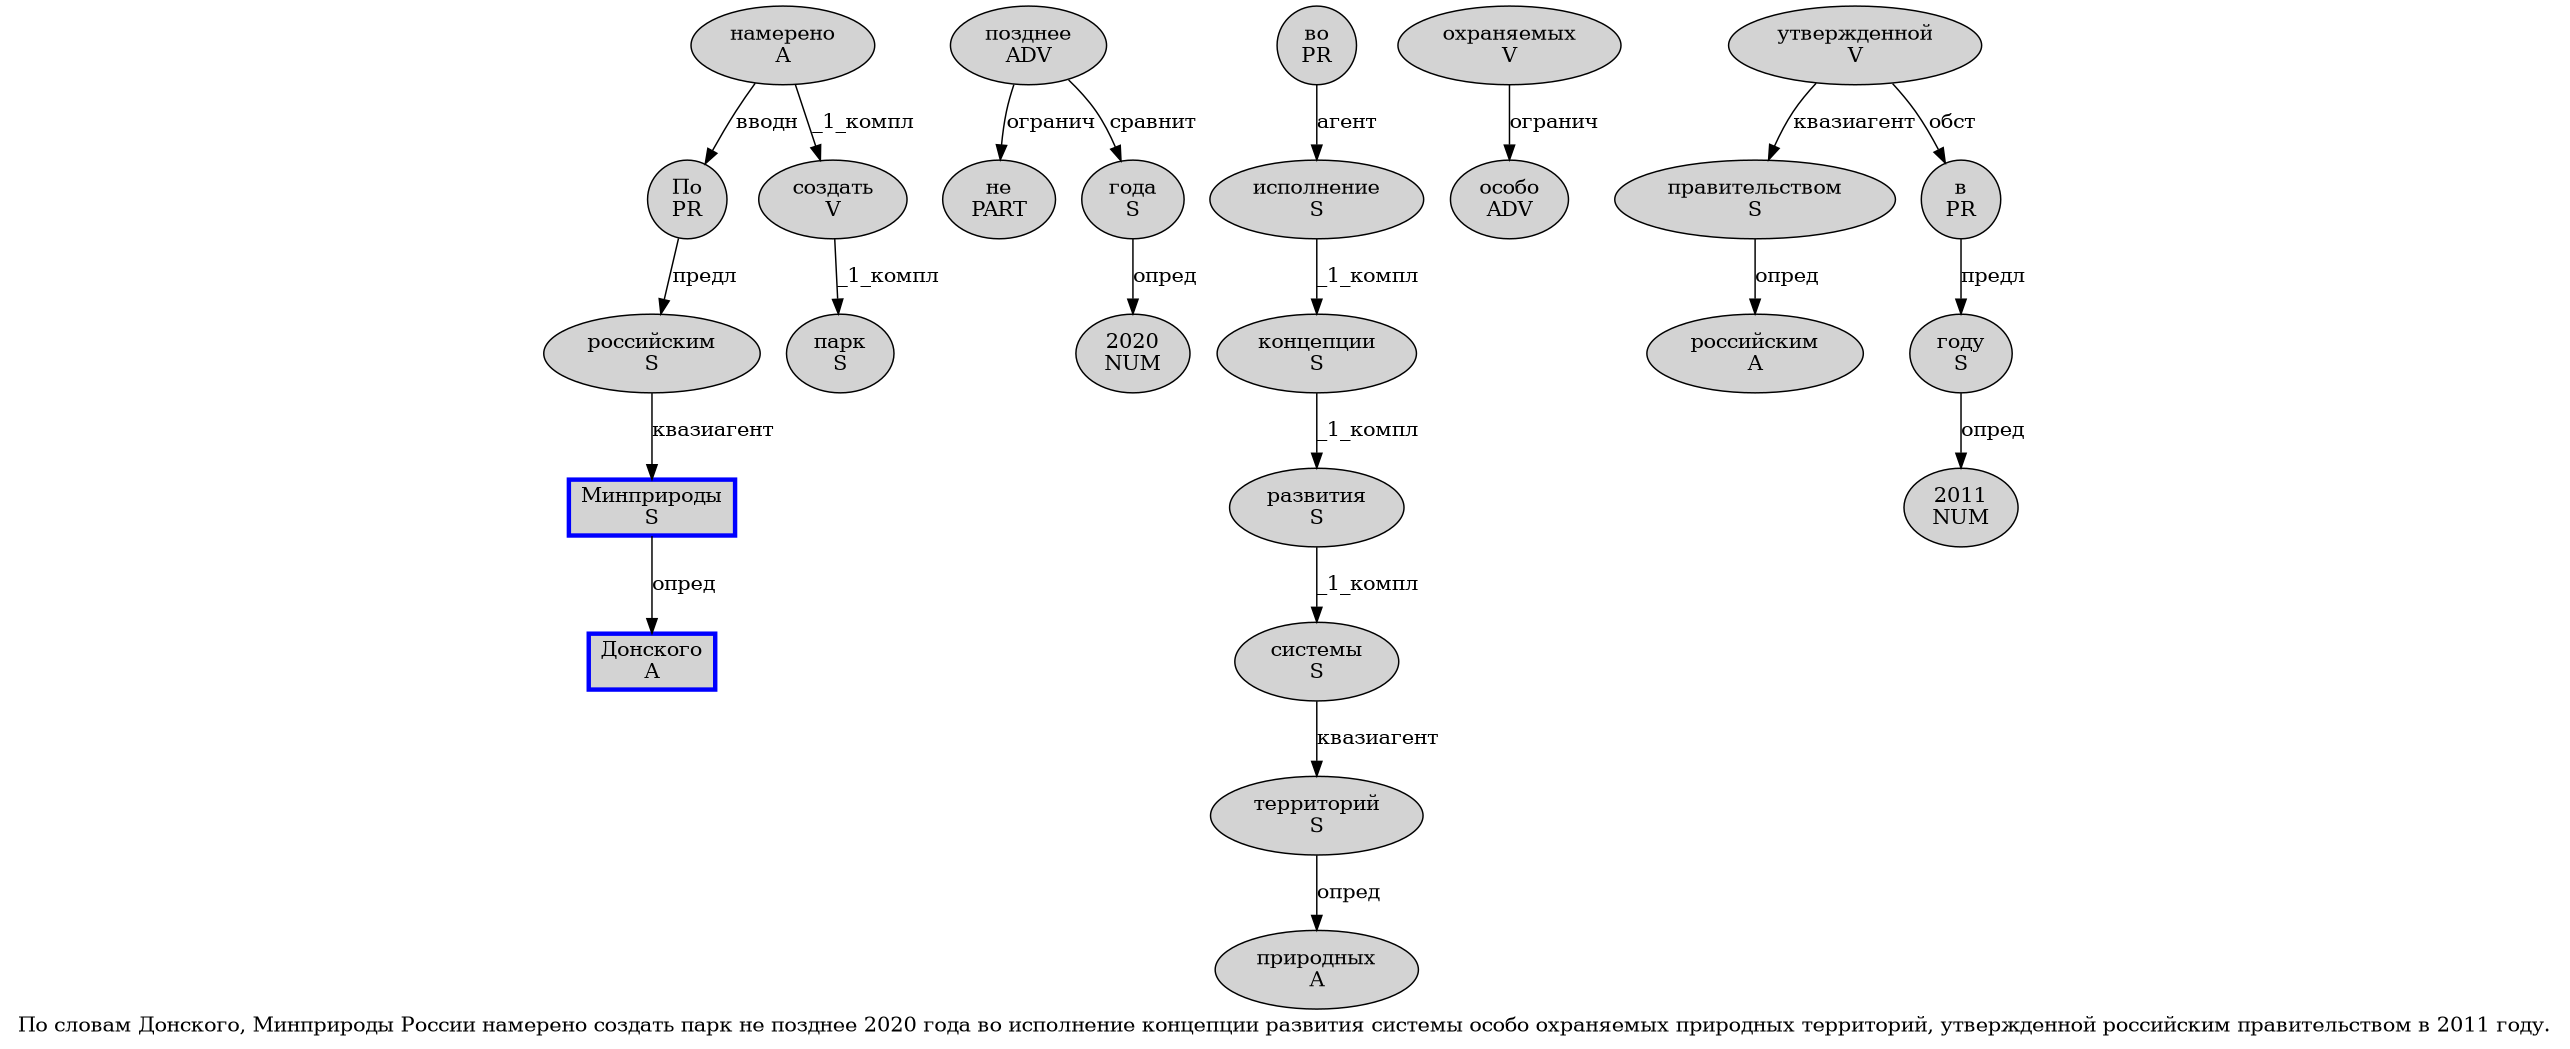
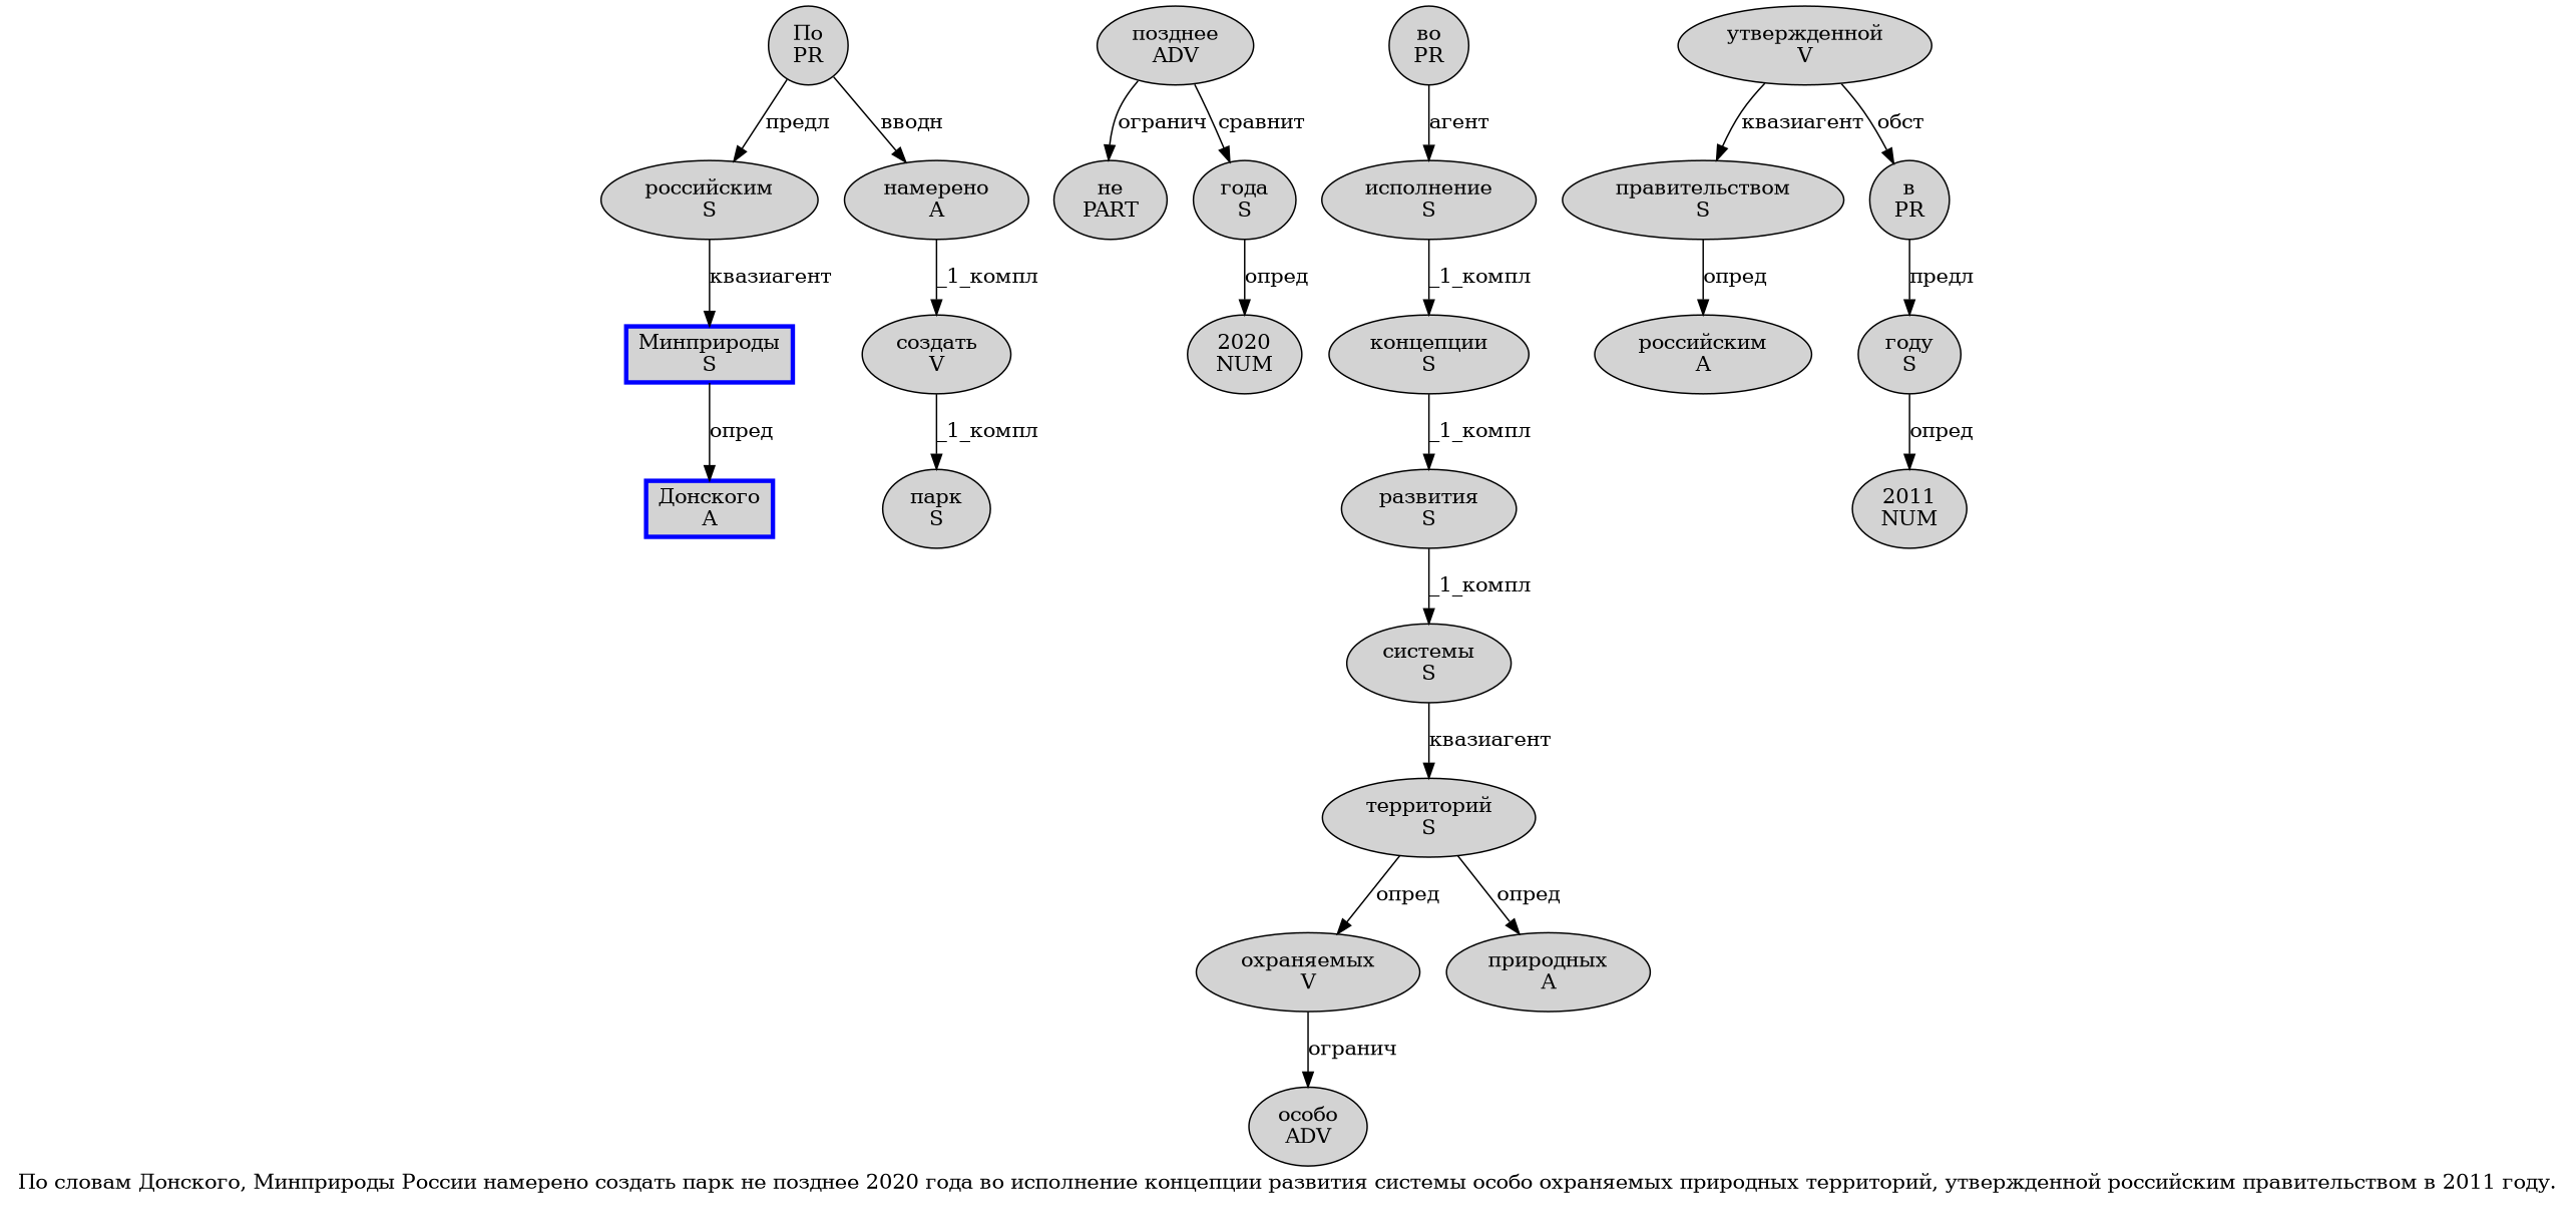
  digraph {
    label="По словам Донского, Минприроды России намерено создать парк не позднее 2020 года во исполнение концепции развития системы особо охраняемых природных территорий, утвержденной российским правительством в 2011 году."
    node [fillcolor=lightgray penwidth=1 shape=ellipse style=filled]
    n1 [label="По\nPR"]
    n2 [label="российским\nS"]
    n3 [color=blue label="Минприроды\nS" penwidth=3 shape=box]
    n4 [color=blue label="Донского\nA" penwidth=3 shape=box]
    n5 [label="намерено\nA"]
    n6 [label="создать\nV"]
    n7 [label="парк\nS"]
    n8 [label="не\nPART"]
    n9 [label="позднее\nADV"]
    n10 [label="года\nS"]
    n11 [label="2020\nNUM"]
    n12 [label="во\nPR"]
    n13 [label="исполнение\nS"]
    n14 [label="концепции\nS"]
    n15 [label="развития\nS"]
    n16 [label="системы\nS"]
    n17 [label="территорий\nS"]
    n18 [label="охраняемых\nV"]
    n19 [label="природных\nA"]
    n20 [label="особо\nADV"]
    n21 [label="утвержденной\nV"]
    n22 [label="правительством\nS"]
    n23 [label="в\nPR"]
    n24 [label="российским\nA"]
    n25 [label="году\nS"]
    n26 [label="2011\nNUM"]
    n1 -> n2 [label="предл"]
    n2 -> n3 [label="квазиагент"]
    n3 -> n4 [label="опред"]
-   n5 -> n1 [label="вводн"]
+   n1 -> n5 [label="вводн"]
    n5 -> n6 [label="_1_компл"]
    n6 -> n7 [label="_1_компл"]
    n9 -> n8 [label="огранич"]
    n9 -> n10 [label="сравнит"]
    n10 -> n11 [label="опред"]
    n12 -> n13 [label="агент"]
    n13 -> n14 [label="_1_компл"]
    n14 -> n15 [label="_1_компл"]
    n15 -> n16 [label="_1_компл"]
    n16 -> n17 [label="квазиагент"]
+   n17 -> n18 [label="опред"]
    n17 -> n19 [label="опред"]
    n18 -> n20 [label="огранич"]
    n21 -> n22 [label="квазиагент"]
    n21 -> n23 [label="обст"]
    n22 -> n24 [label="опред"]
    n23 -> n25 [label="предл"]
    n25 -> n26 [label="опред"]
  }
